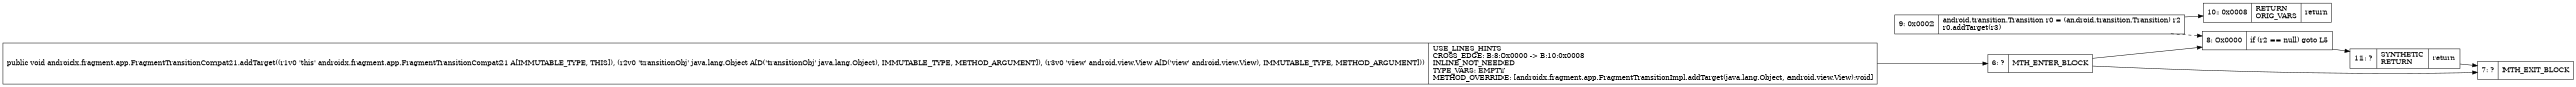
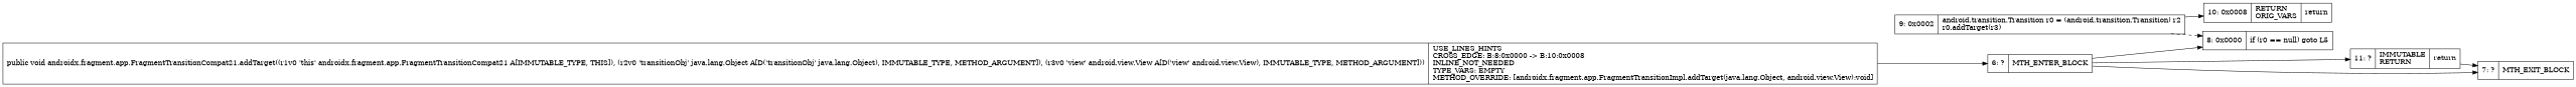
  digraph {
    rankdir=LR
    node [shape=record]
    n1 [label="{6\:\ ?|MTH_ENTER_BLOCK\l}"]
-   n2 [label="{8\:\ 0x0000|if (r2 == null) goto L5\l}"]
+   n2 [label="{8\:\ 0x0000|if (r0 == null) goto L5\l}"]
    n3 [label="{7\:\ ?|MTH_EXIT_BLOCK\l}"]
-   n4 [label="{11\:\ ?|SYNTHETIC\lRETURN\l|return\l}"]
+   n4 [label="{11\:\ ?|IMMUTABLE\lRETURN\l|return\l}"]
    n5 [label="{9\:\ 0x0002|android.transition.Transition r0 = (android.transition.Transition) r2\lr0.addTarget(r3)\l}"]
    n6 [label="{10\:\ 0x0008|RETURN\lORIG_VARS\l|return\l}"]
    n7 [label="{public void androidx.fragment.app.FragmentTransitionCompat21.addTarget((r1v0 'this' androidx.fragment.app.FragmentTransitionCompat21 A[IMMUTABLE_TYPE, THIS]), (r2v0 'transitionObj' java.lang.Object A[D('transitionObj' java.lang.Object), IMMUTABLE_TYPE, METHOD_ARGUMENT]), (r3v0 'view' android.view.View A[D('view' android.view.View), IMMUTABLE_TYPE, METHOD_ARGUMENT]))  | USE_LINES_HINTS\lCROSS_EDGE: B:8:0x0000 \-\> B:10:0x0008\lINLINE_NOT_NEEDED\lTYPE_VARS: EMPTY\lMETHOD_OVERRIDE: [androidx.fragment.app.FragmentTransitionImpl.addTarget(java.lang.Object, android.view.View):void]\l}"]
    n1 -> n2
    n1 -> n3
-   n2 -> n4
+   n1 -> n4
    n4 -> n3
    n5 -> n2 [style=dashed]
    n5 -> n6
    n7 -> n1
  }
